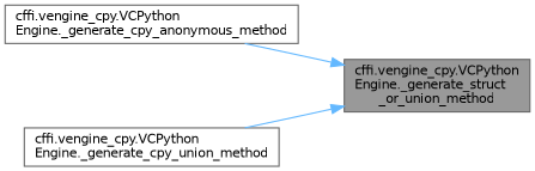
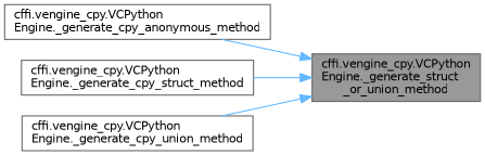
  digraph {
    rankdir=RL
    node [color=grey40 fillcolor=white fontname=Helvetica fontsize=10 shape=box style=filled]
    edge [color=steelblue1 dir=back fontname=Helvetica fontsize=10 labelfontname=Helvetica labelfontsize=10 style=solid]
    n1 [color=gray40 fillcolor=grey60 fontcolor=black height=0.2 label="cffi.vengine_cpy.VCPython\lEngine._generate_struct\l_or_union_method" width=0.4]
    n2 [height=0.2 label="cffi.vengine_cpy.VCPython\lEngine._generate_cpy_anonymous_method" width=0.4]
+   n3 [height=0.2 label="cffi.vengine_cpy.VCPython\lEngine._generate_cpy_struct_method" width=0.4]
    n4 [height=0.2 label="cffi.vengine_cpy.VCPython\lEngine._generate_cpy_union_method" width=0.4]
    n1 -> n2
+   n1 -> n3
    n1 -> n4
  }
